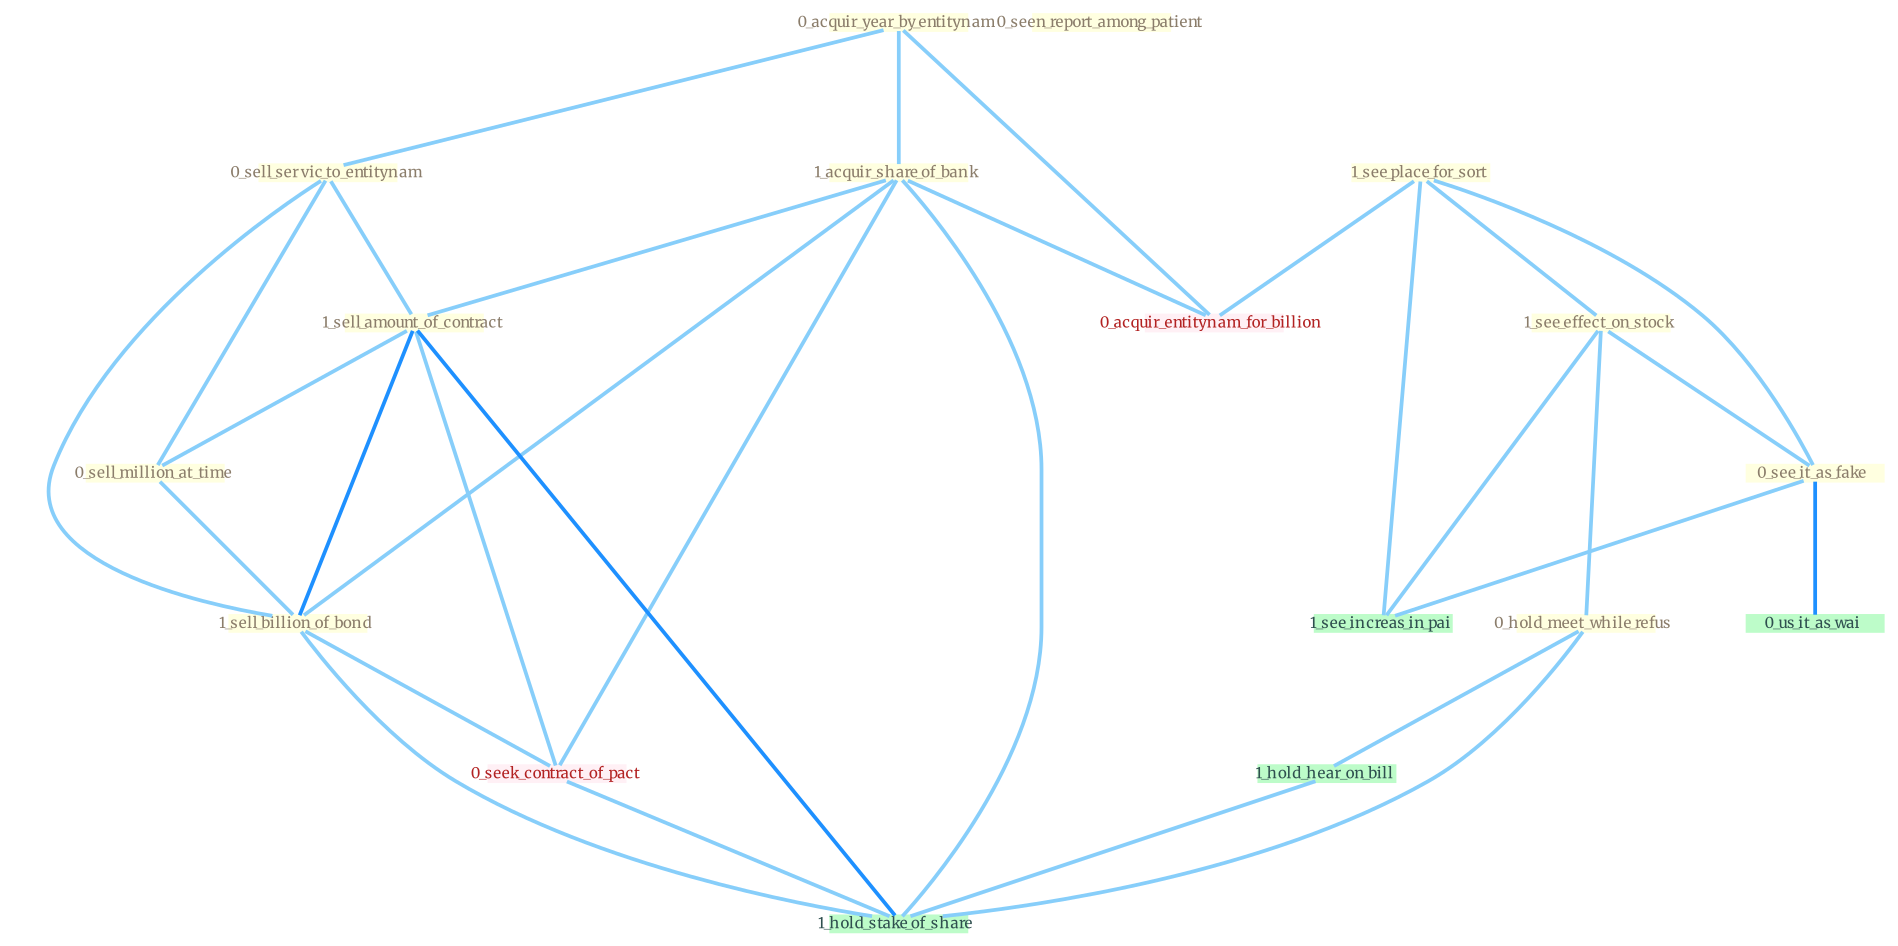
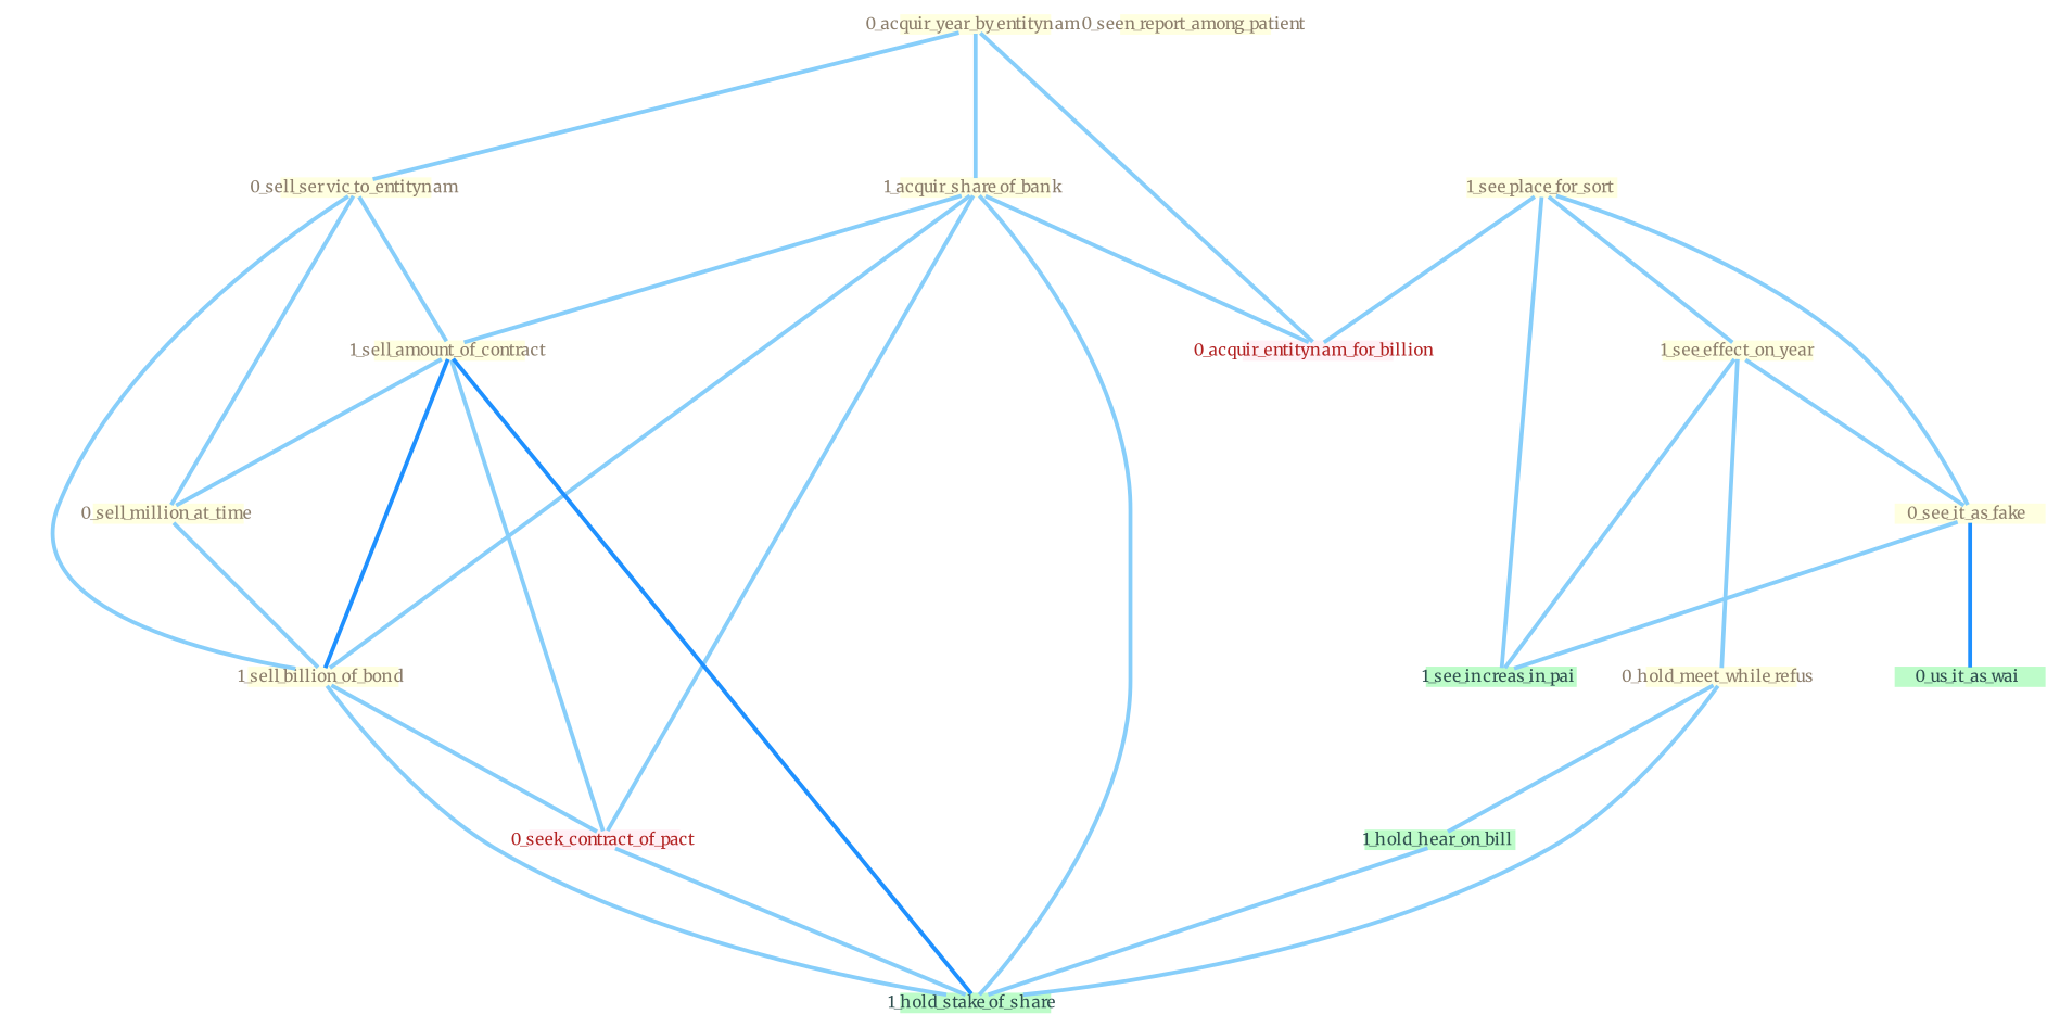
  graph {
    fontname=Merriweather
    node [color="#ffffe0" fixedsize=true fontcolor="#8b7d6b" fontname=Merriweather fontsize=4 shape=polygon style=filled]
    edge [color="#87cefa" fontname=Merriweather w=1]
    "0_acquir_year_by_entitynam " [height=.06 width=.5]
    "1_see_place_for_sort " [height=.06 width=.5]
-   "1_see_effect_on_stock " [height=.06 width=.5]
+   "1_see_effect_on_stock " [height=.06 width=.5 label="1_see_effect_on_year"]
    "1_acquir_share_of_bank " [height=.06 width=.5]
    "0_sell_servic_to_entitynam " [height=.06 width=.5]
    "0_seen_report_among_patient " [height=.06 width=.5]
    "0_hold_meet_while_refus " [height=.06 width=.5]
    "1_sell_amount_of_contract " [height=.06 width=.5]
    "0_see_it_as_fake " [height=.06 width=.5]
    "0_sell_million_at_time " [height=.06 width=.5]
    "1_sell_billion_of_bond " [height=.06 width=.5]
    "0_seek_contract_of_pact " [color="#fff0f5" fontcolor="#b22222" height=.06 width=.5]
    "0_acquir_entitynam_for_billion " [color="#fff0f5" fontcolor="#b22222" height=.06 width=.5]
    "1_see_increas_in_pai " [color="#BDFCC9" fontcolor="#2f4f4f" height=.06 width=.5]
    "1_hold_stake_of_share " [color="#BDFCC9" fontcolor="#2f4f4f" height=.06 width=.5]
    "1_hold_hear_on_bill " [color="#BDFCC9" fontcolor="#2f4f4f" height=.06 width=.5]
    "0_us_it_as_wai " [color="#BDFCC9" fontcolor="#2f4f4f" height=.06 width=.5]
    subgraph sub_1 {
      "0_acquir_year_by_entitynam "
      "1_see_place_for_sort "
      "1_see_effect_on_stock "
      "1_acquir_share_of_bank "
      "0_sell_servic_to_entitynam "
      "0_seen_report_among_patient "
      "0_hold_meet_while_refus "
      "1_sell_amount_of_contract "
      "0_see_it_as_fake "
      "0_sell_million_at_time "
      "1_sell_billion_of_bond "
    }
    subgraph sub_2 {
      "0_seek_contract_of_pact "
      "0_acquir_entitynam_for_billion "
    }
    "0_acquir_year_by_entitynam " -- "1_acquir_share_of_bank "
    "0_acquir_year_by_entitynam " -- "0_sell_servic_to_entitynam "
    "0_acquir_year_by_entitynam " -- "0_acquir_entitynam_for_billion "
    "1_see_place_for_sort " -- "1_see_effect_on_stock "
    "1_see_place_for_sort " -- "0_see_it_as_fake "
    "1_see_place_for_sort " -- "0_acquir_entitynam_for_billion "
    "1_see_place_for_sort " -- "1_see_increas_in_pai "
    "1_see_effect_on_stock " -- "0_hold_meet_while_refus "
    "1_see_effect_on_stock " -- "0_see_it_as_fake "
    "1_see_effect_on_stock " -- "1_see_increas_in_pai "
    "1_acquir_share_of_bank " -- "1_sell_amount_of_contract "
    "1_acquir_share_of_bank " -- "1_sell_billion_of_bond "
    "1_acquir_share_of_bank " -- "0_seek_contract_of_pact "
    "1_acquir_share_of_bank " -- "0_acquir_entitynam_for_billion "
    "1_acquir_share_of_bank " -- "1_hold_stake_of_share "
    "0_sell_servic_to_entitynam " -- "1_sell_amount_of_contract "
    "0_sell_servic_to_entitynam " -- "0_sell_million_at_time "
    "0_sell_servic_to_entitynam " -- "1_sell_billion_of_bond "
    "0_hold_meet_while_refus " -- "1_hold_stake_of_share "
    "0_hold_meet_while_refus " -- "1_hold_hear_on_bill "
    "1_sell_amount_of_contract " -- "0_sell_million_at_time "
    "1_sell_amount_of_contract " -- "1_sell_billion_of_bond " [color="#1e90ff" w=2]
    "1_sell_amount_of_contract " -- "0_seek_contract_of_pact "
    "1_sell_amount_of_contract " -- "1_hold_stake_of_share " [color="#1e90ff"]
    "0_see_it_as_fake " -- "1_see_increas_in_pai "
    "0_see_it_as_fake " -- "0_us_it_as_wai " [color="#1e90ff" w=2]
    "0_sell_million_at_time " -- "1_sell_billion_of_bond "
    "1_sell_billion_of_bond " -- "0_seek_contract_of_pact "
    "1_sell_billion_of_bond " -- "1_hold_stake_of_share "
    "0_seek_contract_of_pact " -- "1_hold_stake_of_share "
    "1_hold_hear_on_bill " -- "1_hold_stake_of_share "
  }
